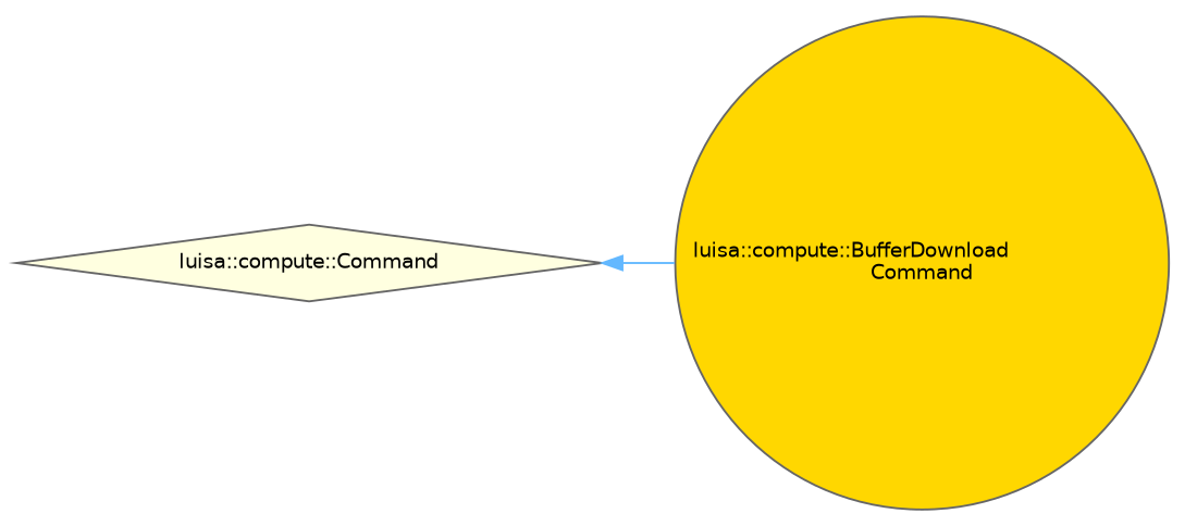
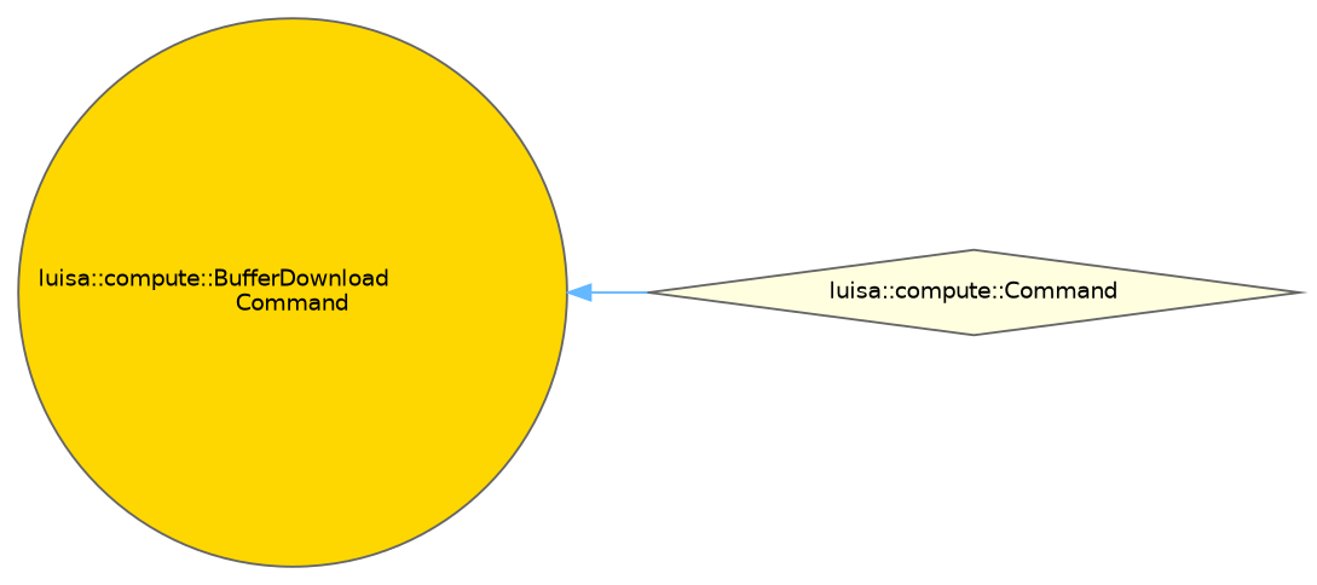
  digraph {
    rankdir=LR
    node [color=gray40 fontname=Helvetica fontsize=10 style=filled]
    n1 [fillcolor=gold fontcolor=black height=0.2 label="luisa::compute::BufferDownload\lCommand" shape=circle width=0.4]
    n2 [fillcolor=lightyellow height=0.2 label="luisa::compute::Command" shape=diamond width=0.4]
-   n2 -> n1 [color=steelblue1 dir=back fontname=Helvetica fontsize=10 labelfontname=Helvetica labelfontsize=10 style=solid]
+   n1 -> n2 [color=steelblue1 dir=back fontname=Helvetica fontsize=10 labelfontname=Helvetica labelfontsize=10 style=solid]
  }
